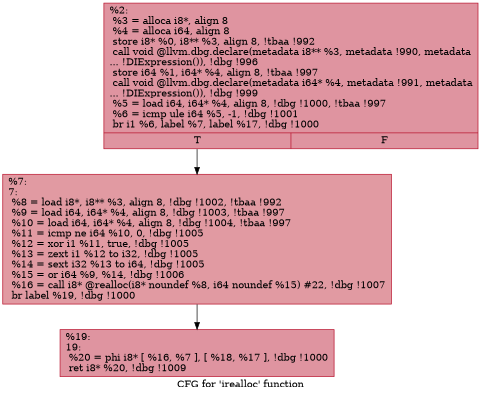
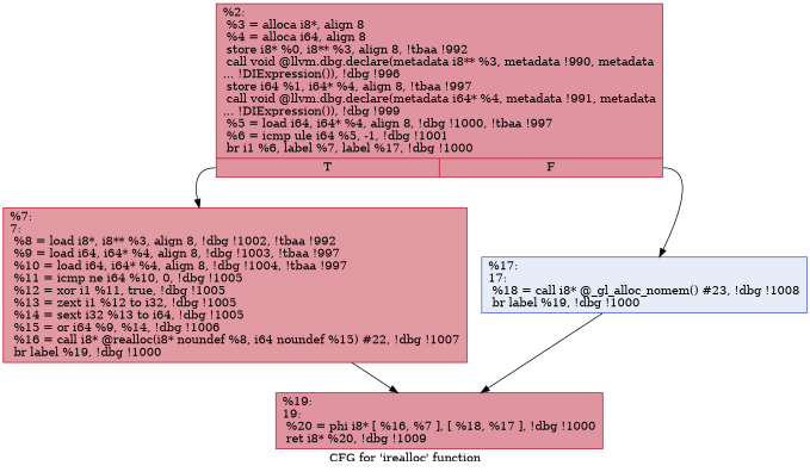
  digraph {
    label="CFG for 'irealloc' function"
    node [color="#b70d28ff" fillcolor="#b70d2870" shape=record style=filled]
    n1 [label="{%2:\l  %3 = alloca i8*, align 8\l  %4 = alloca i64, align 8\l  store i8* %0, i8** %3, align 8, !tbaa !992\l  call void @llvm.dbg.declare(metadata i8** %3, metadata !990, metadata\l... !DIExpression()), !dbg !996\l  store i64 %1, i64* %4, align 8, !tbaa !997\l  call void @llvm.dbg.declare(metadata i64* %4, metadata !991, metadata\l... !DIExpression()), !dbg !999\l  %5 = load i64, i64* %4, align 8, !dbg !1000, !tbaa !997\l  %6 = icmp ule i64 %5, -1, !dbg !1001\l  br i1 %6, label %7, label %17, !dbg !1000\l|{<s0>T|<s1>F}}"]
    n2 [fillcolor="#bb1b2c70" label="{%7:\l7:                                                \l  %8 = load i8*, i8** %3, align 8, !dbg !1002, !tbaa !992\l  %9 = load i64, i64* %4, align 8, !dbg !1003, !tbaa !997\l  %10 = load i64, i64* %4, align 8, !dbg !1004, !tbaa !997\l  %11 = icmp ne i64 %10, 0, !dbg !1005\l  %12 = xor i1 %11, true, !dbg !1005\l  %13 = zext i1 %12 to i32, !dbg !1005\l  %14 = sext i32 %13 to i64, !dbg !1005\l  %15 = or i64 %9, %14, !dbg !1006\l  %16 = call i8* @realloc(i8* noundef %8, i64 noundef %15) #22, !dbg !1007\l  br label %19, !dbg !1000\l}"]
+   n3 [color="#3d50c3ff" fillcolor="#c7d7f070" label="{%17:\l17:                                               \l  %18 = call i8* @_gl_alloc_nomem() #23, !dbg !1008\l  br label %19, !dbg !1000\l}"]
    n4 [label="{%19:\l19:                                               \l  %20 = phi i8* [ %16, %7 ], [ %18, %17 ], !dbg !1000\l  ret i8* %20, !dbg !1009\l}"]
    n1 -> n2 [tailport=s0]
+   n1 -> n3 [tailport=s1]
    n2 -> n4
+   n3 -> n4
  }
